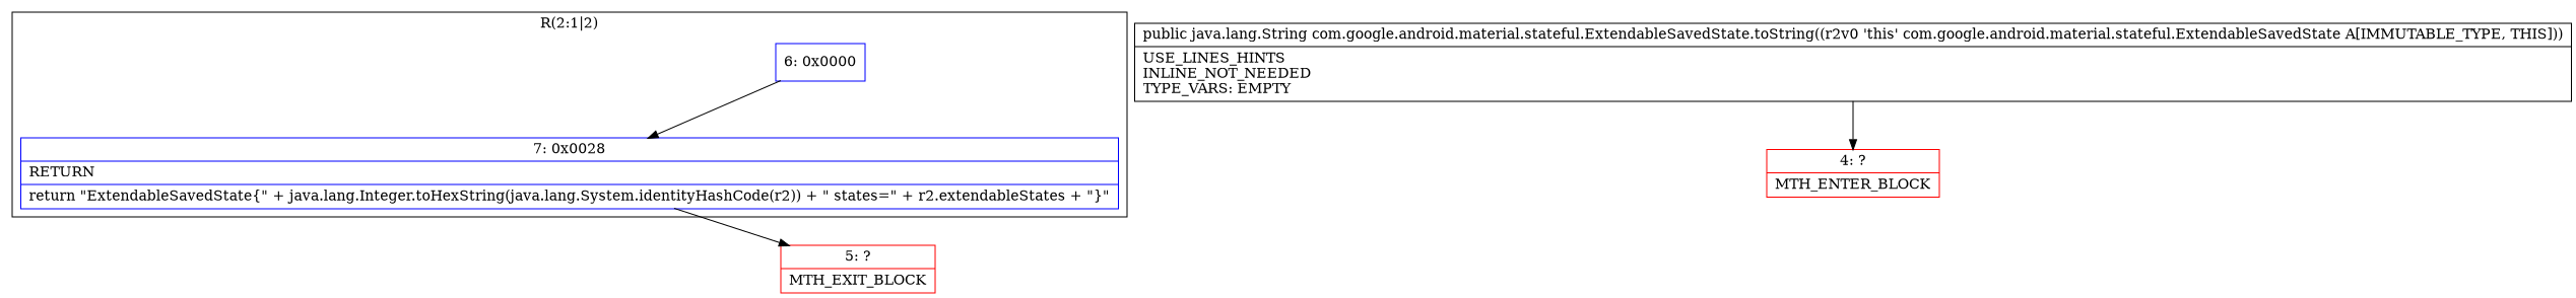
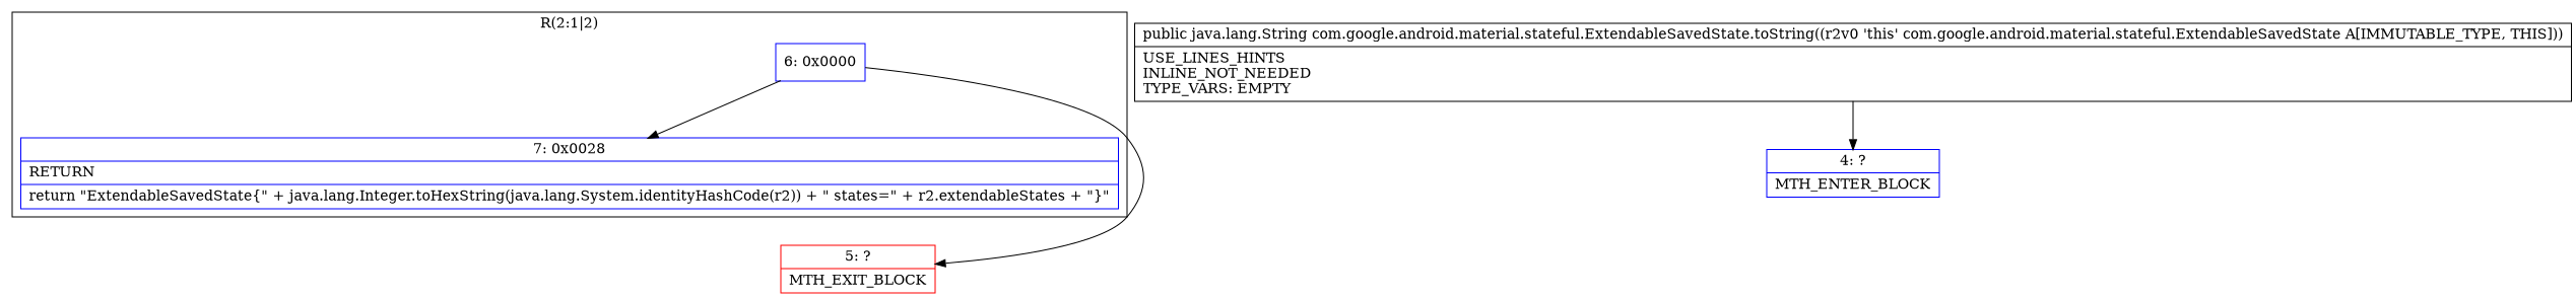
  digraph {
    node [color=blue shape=record]
    n1 [label="{6\:\ 0x0000}"]
    n2 [label="{7\:\ 0x0028|RETURN\l|return \"ExtendableSavedState\{\" + java.lang.Integer.toHexString(java.lang.System.identityHashCode(r2)) + \" states=\" + r2.extendableStates + \"\}\"\l}"]
    n3 [color=red label="{5\:\ ?|MTH_EXIT_BLOCK\l}"]
-   n4 [color=red label="{4\:\ ?|MTH_ENTER_BLOCK\l}"]
+   n4 [label="{4\:\ ?|MTH_ENTER_BLOCK\l}"]
    n5 [label="{public java.lang.String com.google.android.material.stateful.ExtendableSavedState.toString((r2v0 'this' com.google.android.material.stateful.ExtendableSavedState A[IMMUTABLE_TYPE, THIS]))  | USE_LINES_HINTS\lINLINE_NOT_NEEDED\lTYPE_VARS: EMPTY\l}" color=""]
    subgraph cluster_1 {
      label="R(2:1|2)"
      n1
      n2
    }
    n1 -> n2
-   n2 -> n3
+   n1 -> n3
    n5 -> n4
  }
